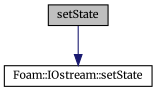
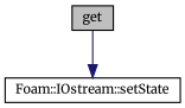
  digraph {
    rankdir=TB
    fontname=Merriweather
    node [color=black fontname=Merriweather fontsize=10 shape=record]
-   n1 [fillcolor=grey75 fontcolor=black height=0.2 label=setState style=filled width=0.4]
+   n1 [fillcolor=grey75 fontcolor=black height=0.2 label=get style=filled width=0.4]
    n2 [height=0.2 label="Foam::IOstream::setState" width=0.4]
    n1 -> n2 [color=midnightblue fontname=Merriweather fontsize=10 labelfontname=Helvetica labelfontsize=10 style=solid]
  }
